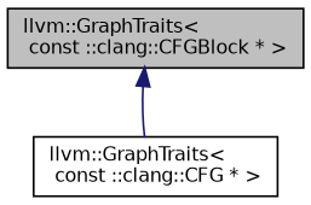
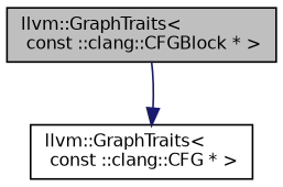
  digraph {
    node [color=black fontname=Helvetica fontsize=10 shape=record]
    n1 [fillcolor=grey75 fontcolor=black height=0.2 label="llvm::GraphTraits\<\l const ::clang::CFGBlock * \>" style=filled width=0.4]
    n2 [height=0.2 label="llvm::GraphTraits\<\l const ::clang::CFG * \>" width=0.4]
-   n1 -> n2 [color=midnightblue dir=back fontname=Helvetica fontsize=10 labelfontname=Helvetica labelfontsize=10 style=solid]
+   n2 -> n1 [color=midnightblue dir=back fontname=Helvetica fontsize=10 labelfontname=Helvetica labelfontsize=10 style=solid]
  }
